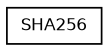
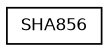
  digraph {
    rankdir=LR
-   n1 [color=black fillcolor=white fontname=Helvetica fontsize=10 height=0.2 label=SHA256 shape=record style=filled width=0.4]
+   n1 [color=black fillcolor=white fontname=Helvetica fontsize=10 height=0.2 label=SHA856 shape=record style=filled width=0.4]
  }
